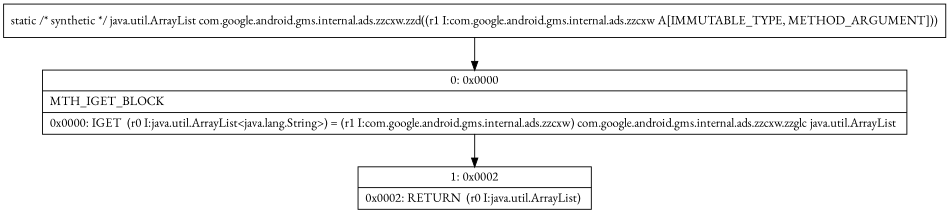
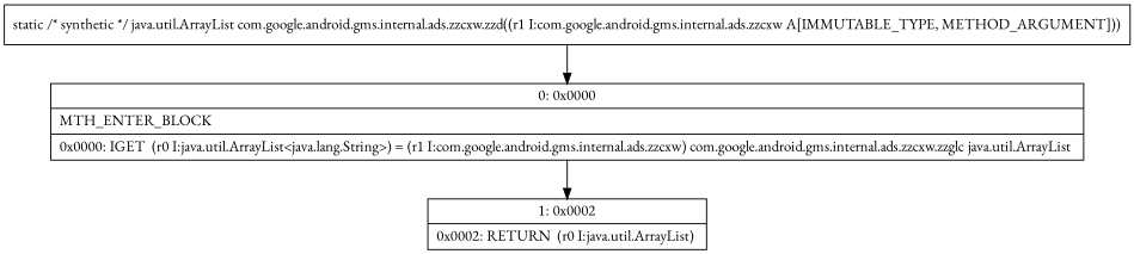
  digraph {
    fontname="EB Garamond"
    node [shape=record fontname="EB Garamond"]
    edge [fontname="EB Garamond"]
-   n1 [label="{0\:\ 0x0000|MTH_IGET_BLOCK\l|0x0000: IGET  (r0 I:java.util.ArrayList\<java.lang.String\>) = (r1 I:com.google.android.gms.internal.ads.zzcxw) com.google.android.gms.internal.ads.zzcxw.zzglc java.util.ArrayList \l}"]
+   n1 [label="{0\:\ 0x0000|MTH_ENTER_BLOCK\l|0x0000: IGET  (r0 I:java.util.ArrayList\<java.lang.String\>) = (r1 I:com.google.android.gms.internal.ads.zzcxw) com.google.android.gms.internal.ads.zzcxw.zzglc java.util.ArrayList \l}"]
    n2 [label="{1\:\ 0x0002|0x0002: RETURN  (r0 I:java.util.ArrayList) \l}"]
    n3 [label="{static \/* synthetic *\/ java.util.ArrayList com.google.android.gms.internal.ads.zzcxw.zzd((r1 I:com.google.android.gms.internal.ads.zzcxw A[IMMUTABLE_TYPE, METHOD_ARGUMENT])) }"]
    n1 -> n2
    n3 -> n1
  }
